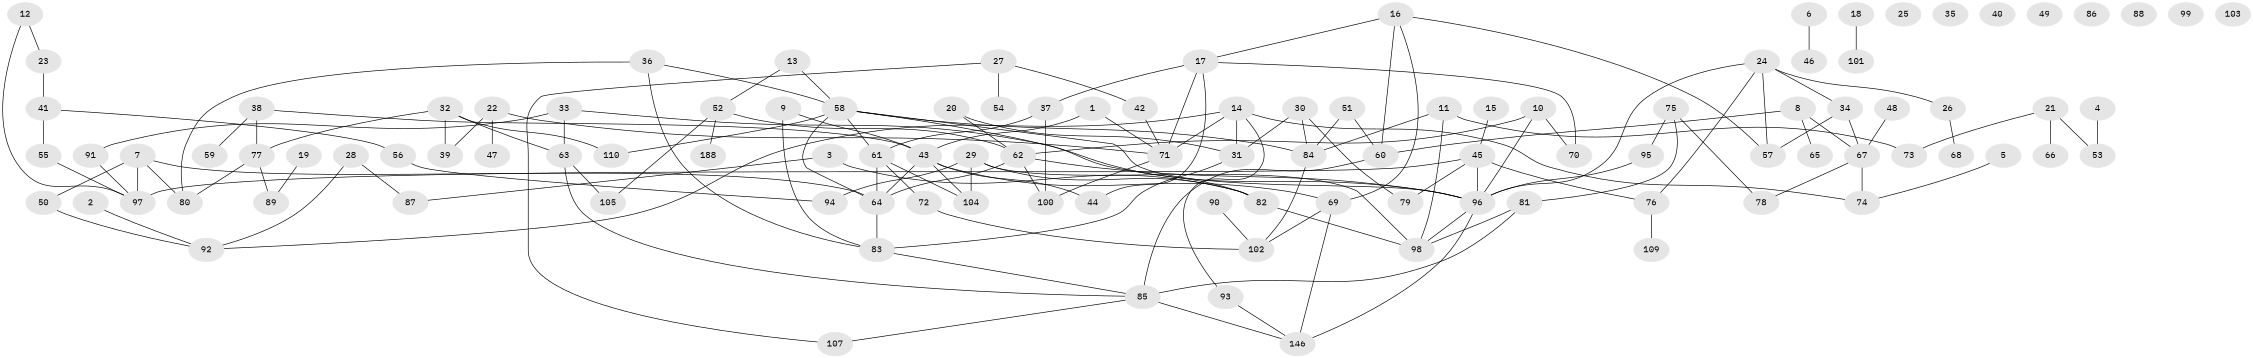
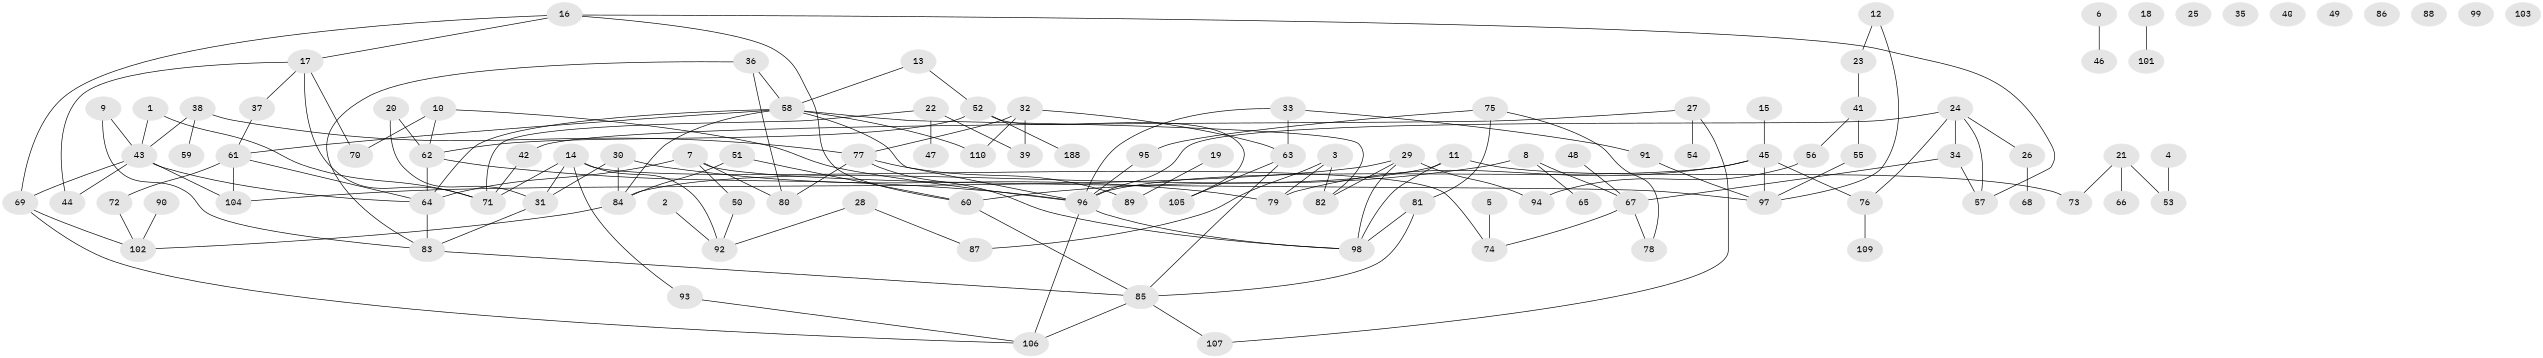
  graph {
    fontname="IBM Plex Mono"
    node [color=gray90 fontname="IBM Plex Mono" style=filled]
    edge [fontname="IBM Plex Mono"]
    1
    43
    71
    42
    64
    69
    44
    104
    2
    92
    3
    79
    82
    87
    98
    4
    53
    5
    74
    6
    46
    7
    50
    80
    97
    83
    8
    60
    65
    67
    85
    78
    9
    10
    62
    70
    96
-   100
-   106 [label=146]
+   106
    11
    73
    84
    102
    12
    23
    41
    13
    52
    58
    105
    n51 [label=188]
    110
    61
    14
    31
    93
    15
    45
    76
    16
    17
    57
    37
    18
    101
    19
    89
    20
    21
    66
    22
    39
    47
    55
    56
    24
    26
    34
    68
    109
    25
    27
    54
    107
    28
    29
    94
    30
    32
    63
    77
    33
    91
    35
    36
    72
    38
    59
    40
    48
    49
    51
    75
    81
    95
    86
    88
    90
    99
    103
    1 -- 43
    1 -- 71
    43 -- 64
    43 -- 69
    43 -- 44
    43 -- 104
-   71 -- 100
    42 -- 71
    64 -- 83
    69 -- 106
    69 -- 102
    2 -- 92
+   3 -- 79
    3 -- 82
    3 -- 87
-   82 -- 98
+   77 -- 98
    4 -- 53
    5 -- 74
    6 -- 46
    7 -- 64
    7 -- 50
    7 -- 80
    7 -- 97
    50 -- 92
    83 -- 85
    8 -- 60
    8 -- 65
    8 -- 67
    60 -- 85
    67 -- 74
    67 -- 78
    85 -- 106
    85 -- 107
    9 -- 43
    9 -- 83
    10 -- 62
    10 -- 70
    10 -- 96
    62 -- 64
    62 -- 96
-   62 -- 100
    96 -- 98
    96 -- 106
    11 -- 98
    11 -- 73
    11 -- 84
    84 -- 102
    12 -- 97
    12 -- 23
    23 -- 41
    41 -- 55
    41 -- 56
    13 -- 52
    13 -- 58
    52 -- 62
    52 -- 105
    52 -- n51
    58 -- 64
    58 -- 82
    58 -- 96
    58 -- 84
    58 -- 110
    58 -- 61
    61 -- 64
    61 -- 104
    61 -- 72
    14 -- 71
    14 -- 92
    14 -- 74
    14 -- 31
    14 -- 93
    31 -- 83
    93 -- 106
    15 -- 45
    45 -- 79
    45 -- 97
    45 -- 96
    45 -- 76
    76 -- 109
    16 -- 69
    16 -- 60
    16 -- 17
    16 -- 57
    17 -- 71
    17 -- 44
    17 -- 70
    17 -- 37
-   37 -- 100
    37 -- 61
    18 -- 101
    19 -- 89
    20 -- 62
    20 -- 31
    21 -- 53
    21 -- 73
    21 -- 66
    22 -- 71
    22 -- 39
    22 -- 47
    55 -- 97
    56 -- 94
    24 -- 96
    24 -- 76
    24 -- 57
    24 -- 26
    24 -- 34
    26 -- 68
    34 -- 67
    34 -- 57
    27 -- 42
    27 -- 54
    27 -- 107
    28 -- 92
    28 -- 87
    29 -- 104
    29 -- 82
    29 -- 98
    29 -- 94
    30 -- 79
    30 -- 84
    30 -- 31
    32 -- 110
    32 -- 39
    32 -- 63
    32 -- 77
    63 -- 85
    63 -- 105
    77 -- 80
    77 -- 89
    33 -- 96
    33 -- 63
    33 -- 91
    91 -- 97
    36 -- 80
    36 -- 83
    36 -- 58
    72 -- 102
    38 -- 43
    38 -- 77
    38 -- 59
    48 -- 67
    51 -- 60
    51 -- 84
    75 -- 78
    75 -- 81
    75 -- 95
    81 -- 98
    81 -- 85
    95 -- 96
    90 -- 102
  }
